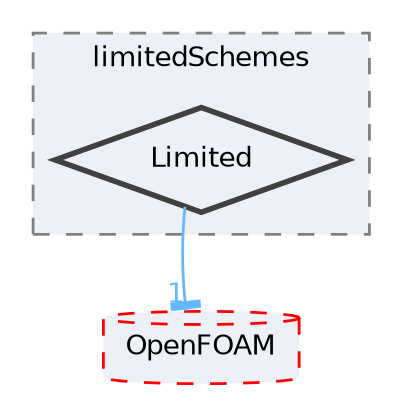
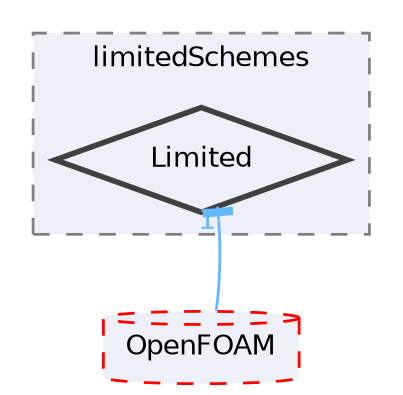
  digraph {
    compound=true
    node [fillcolor="#edf0f7" fontname=Helvetica fontsize=10]
    n1 [color=grey25 height=0.2 label=Limited shape=diamond style="filled,bold" width=0.4]
    n2 [color=red height=0.2 label=OpenFOAM shape=cylinder style="filled,dashed" width=0.4]
    subgraph cluster_1 {
      bgcolor="#edf0f7"
      fontname=Helvetica
      fontsize=10
      label=limitedSchemes
      pencolor=grey50
      style="filled,dashed"
      n1
    }
-   n1 -> n2 [color=steelblue1 fontcolor=steelblue1 fontname=Helvetica fontsize=10 headlabel=1 labeldistance=1.5 labelfontname=Helvetica labelfontsize=10 arrowhead=tee]
+   n2 -> n1 [color=steelblue1 fontcolor=steelblue1 fontname=Helvetica fontsize=10 headlabel=1 labeldistance=1.5 labelfontname=Helvetica labelfontsize=10 arrowhead=tee]
  }
